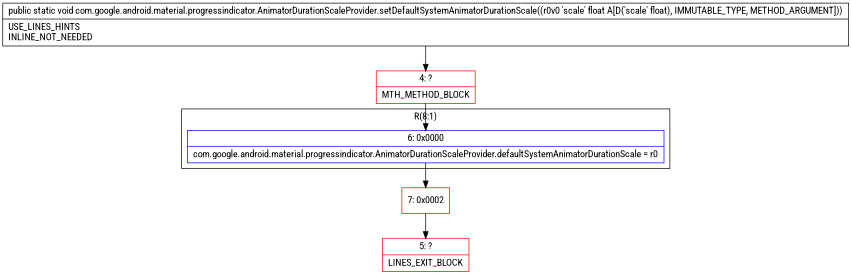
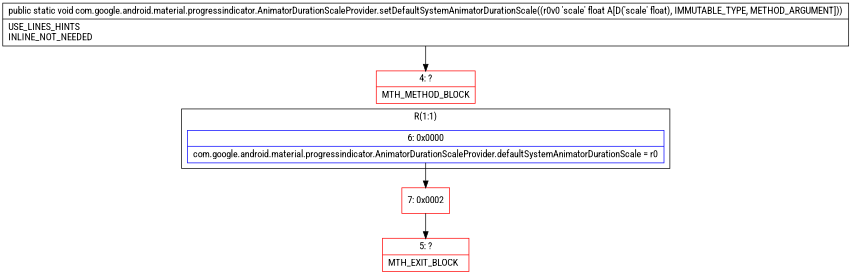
  digraph {
    fontname="Roboto Condensed"
    node [color=red fontname="Roboto Condensed" shape=record]
    edge [fontname="Roboto Condensed"]
    n1 [color=blue label="{6\:\ 0x0000|com.google.android.material.progressindicator.AnimatorDurationScaleProvider.defaultSystemAnimatorDurationScale = r0\l}"]
    n2 [label="{7\:\ 0x0002}"]
-   n3 [label="{5\:\ ?|LINES_EXIT_BLOCK\l}"]
+   n3 [label="{5\:\ ?|MTH_EXIT_BLOCK\l}"]
    n4 [label="{4\:\ ?|MTH_METHOD_BLOCK\l}"]
    n5 [label="{public static void com.google.android.material.progressindicator.AnimatorDurationScaleProvider.setDefaultSystemAnimatorDurationScale((r0v0 'scale' float A[D('scale' float), IMMUTABLE_TYPE, METHOD_ARGUMENT]))  | USE_LINES_HINTS\lINLINE_NOT_NEEDED\l}" color=""]
    subgraph cluster_1 {
-     label="R(8:1)"
+     label="R(1:1)"
      n1
    }
    n1 -> n2
    n2 -> n3
-   n4 -> n1
    n5 -> n4
  }
